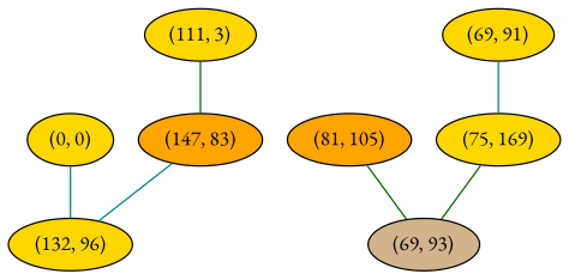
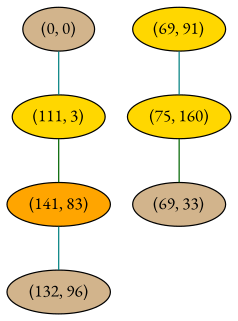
  graph {
    fontname="EB Garamond"
    node [fillcolor=gold fontname="EB Garamond" style=filled]
    edge [color=teal fontname="EB Garamond" weight=1]
-   "(0, 0)"
+   "(0, 0)" [fillcolor=tan]
    "(111, 3)"
-   "(141, 83)" [fillcolor=orange label="(147, 83)"]
-   "(81, 105)" [fillcolor=orange]
-   "(69, 93)" [fillcolor=tan]
-   "(132, 96)"
+   "(141, 83)" [fillcolor=orange]
+   "(69, 93)" [fillcolor=tan label="(69, 33)"]
+   "(132, 96)" [fillcolor=tan]
    "(69, 91)"
-   "(75, 160)" [label="(75, 169)"]
-   "(0, 0)" -- "(132, 96)" [weight=4]
+   "(75, 160)"
+   "(0, 0)" -- "(111, 3)" [weight=4]
    "(111, 3)" -- "(141, 83)" [color=darkgreen]
    "(141, 83)" -- "(132, 96)"
-   "(81, 105)" -- "(69, 93)" [color=darkgreen]
    "(69, 91)" -- "(75, 160)"
    "(75, 160)" -- "(69, 93)" [color=darkgreen]
  }
